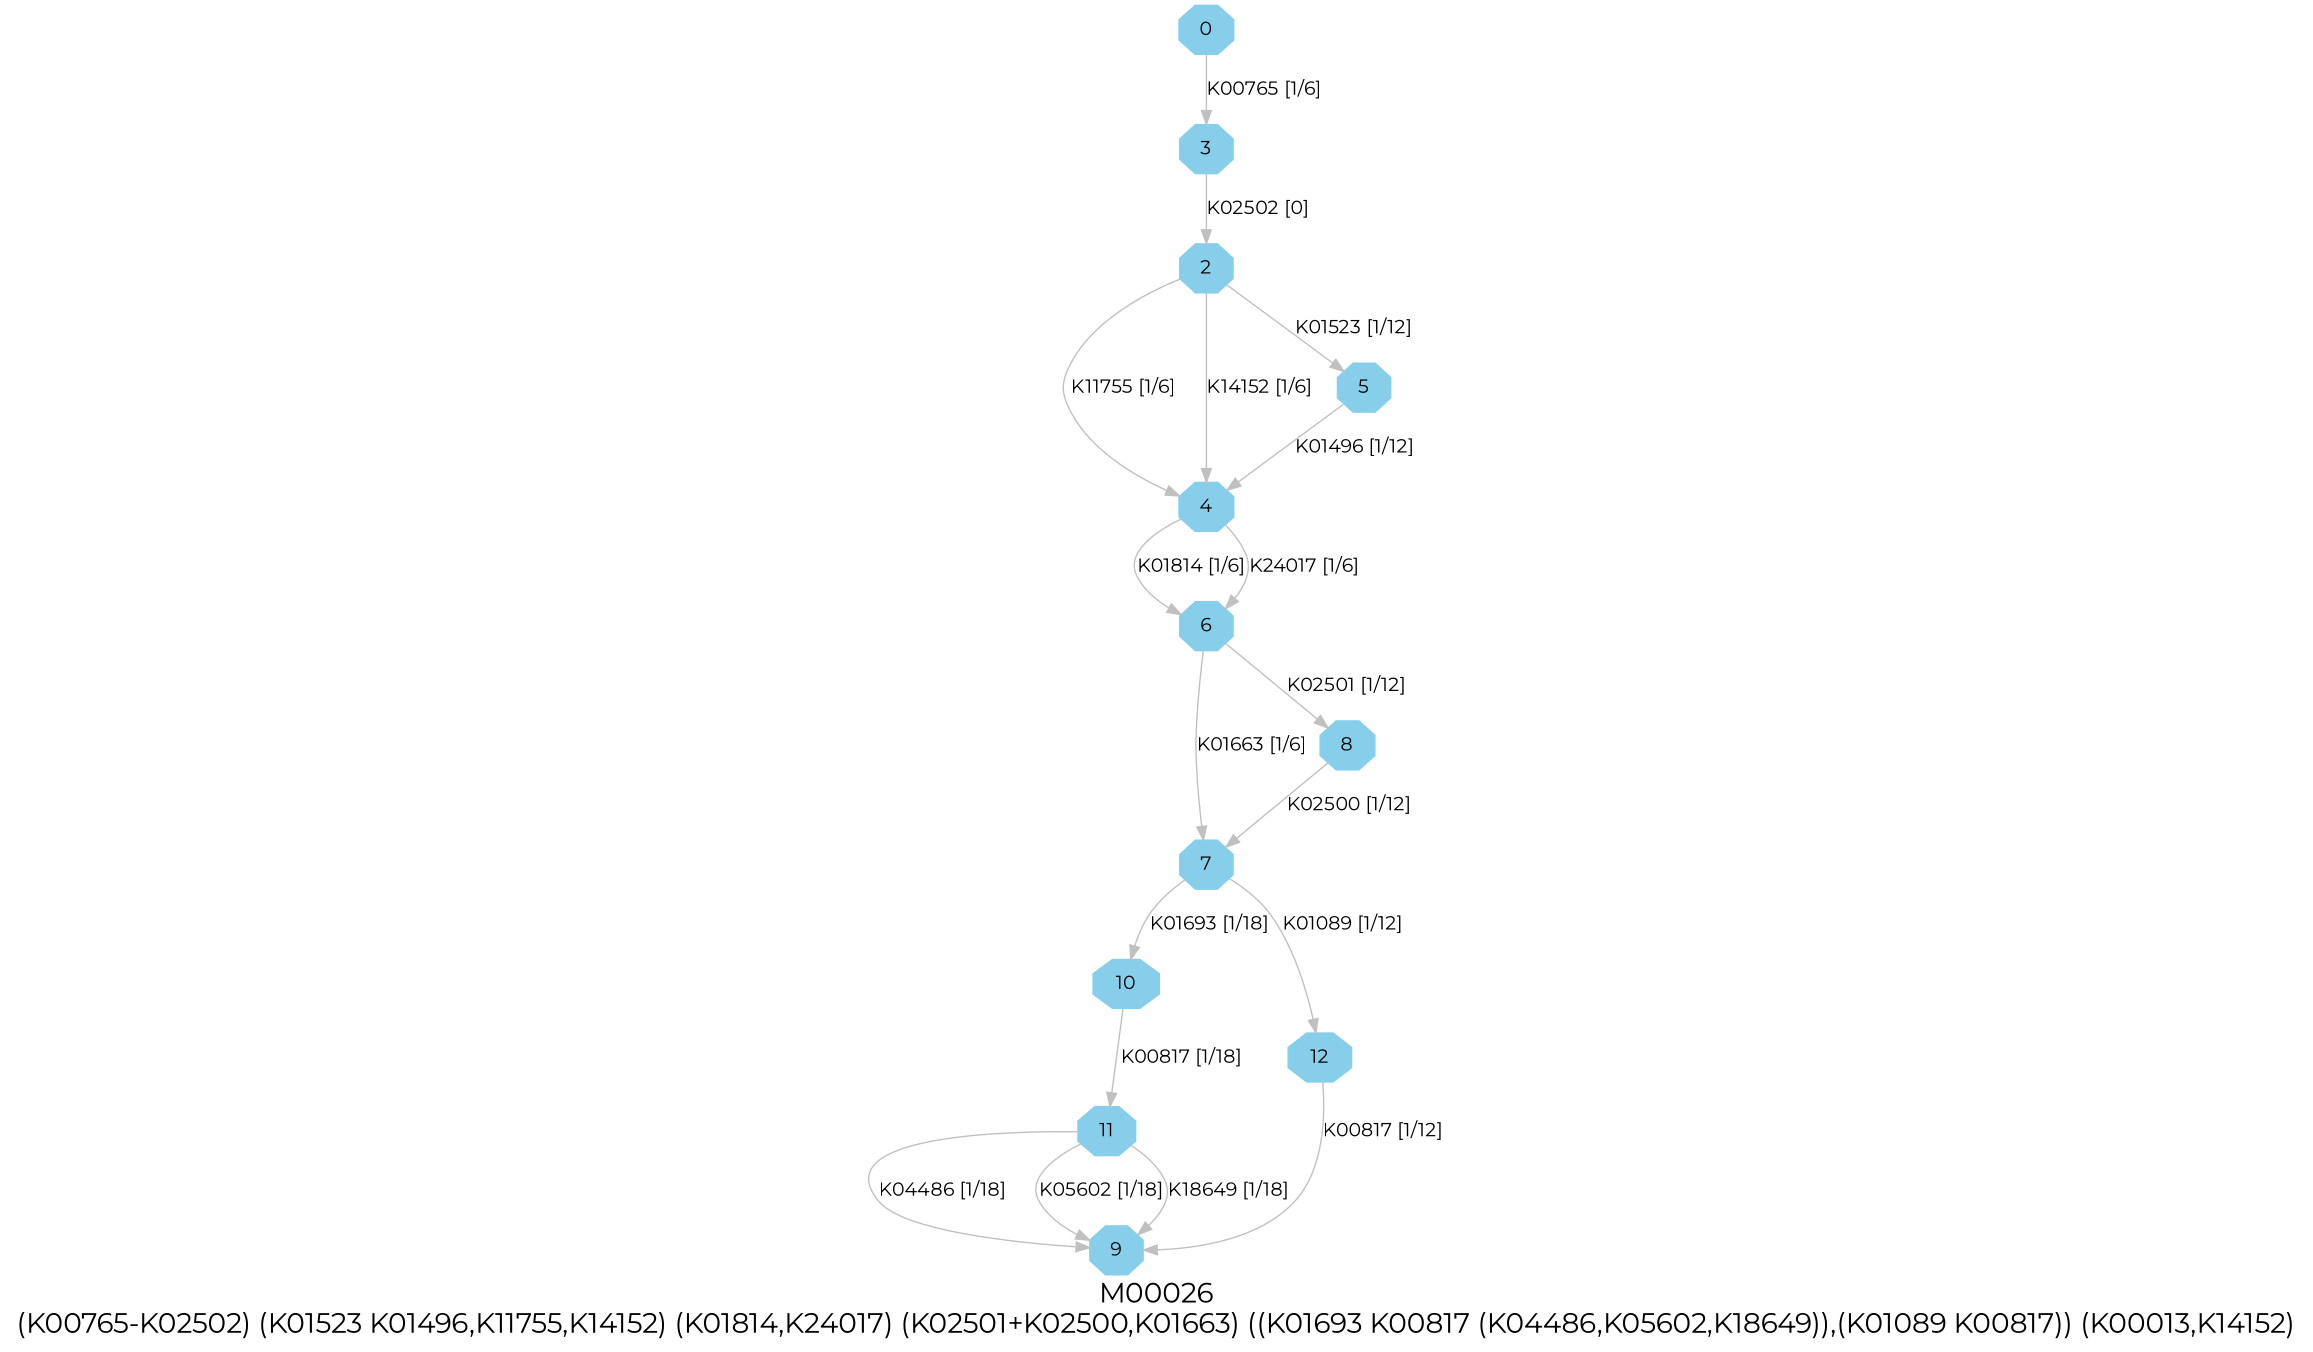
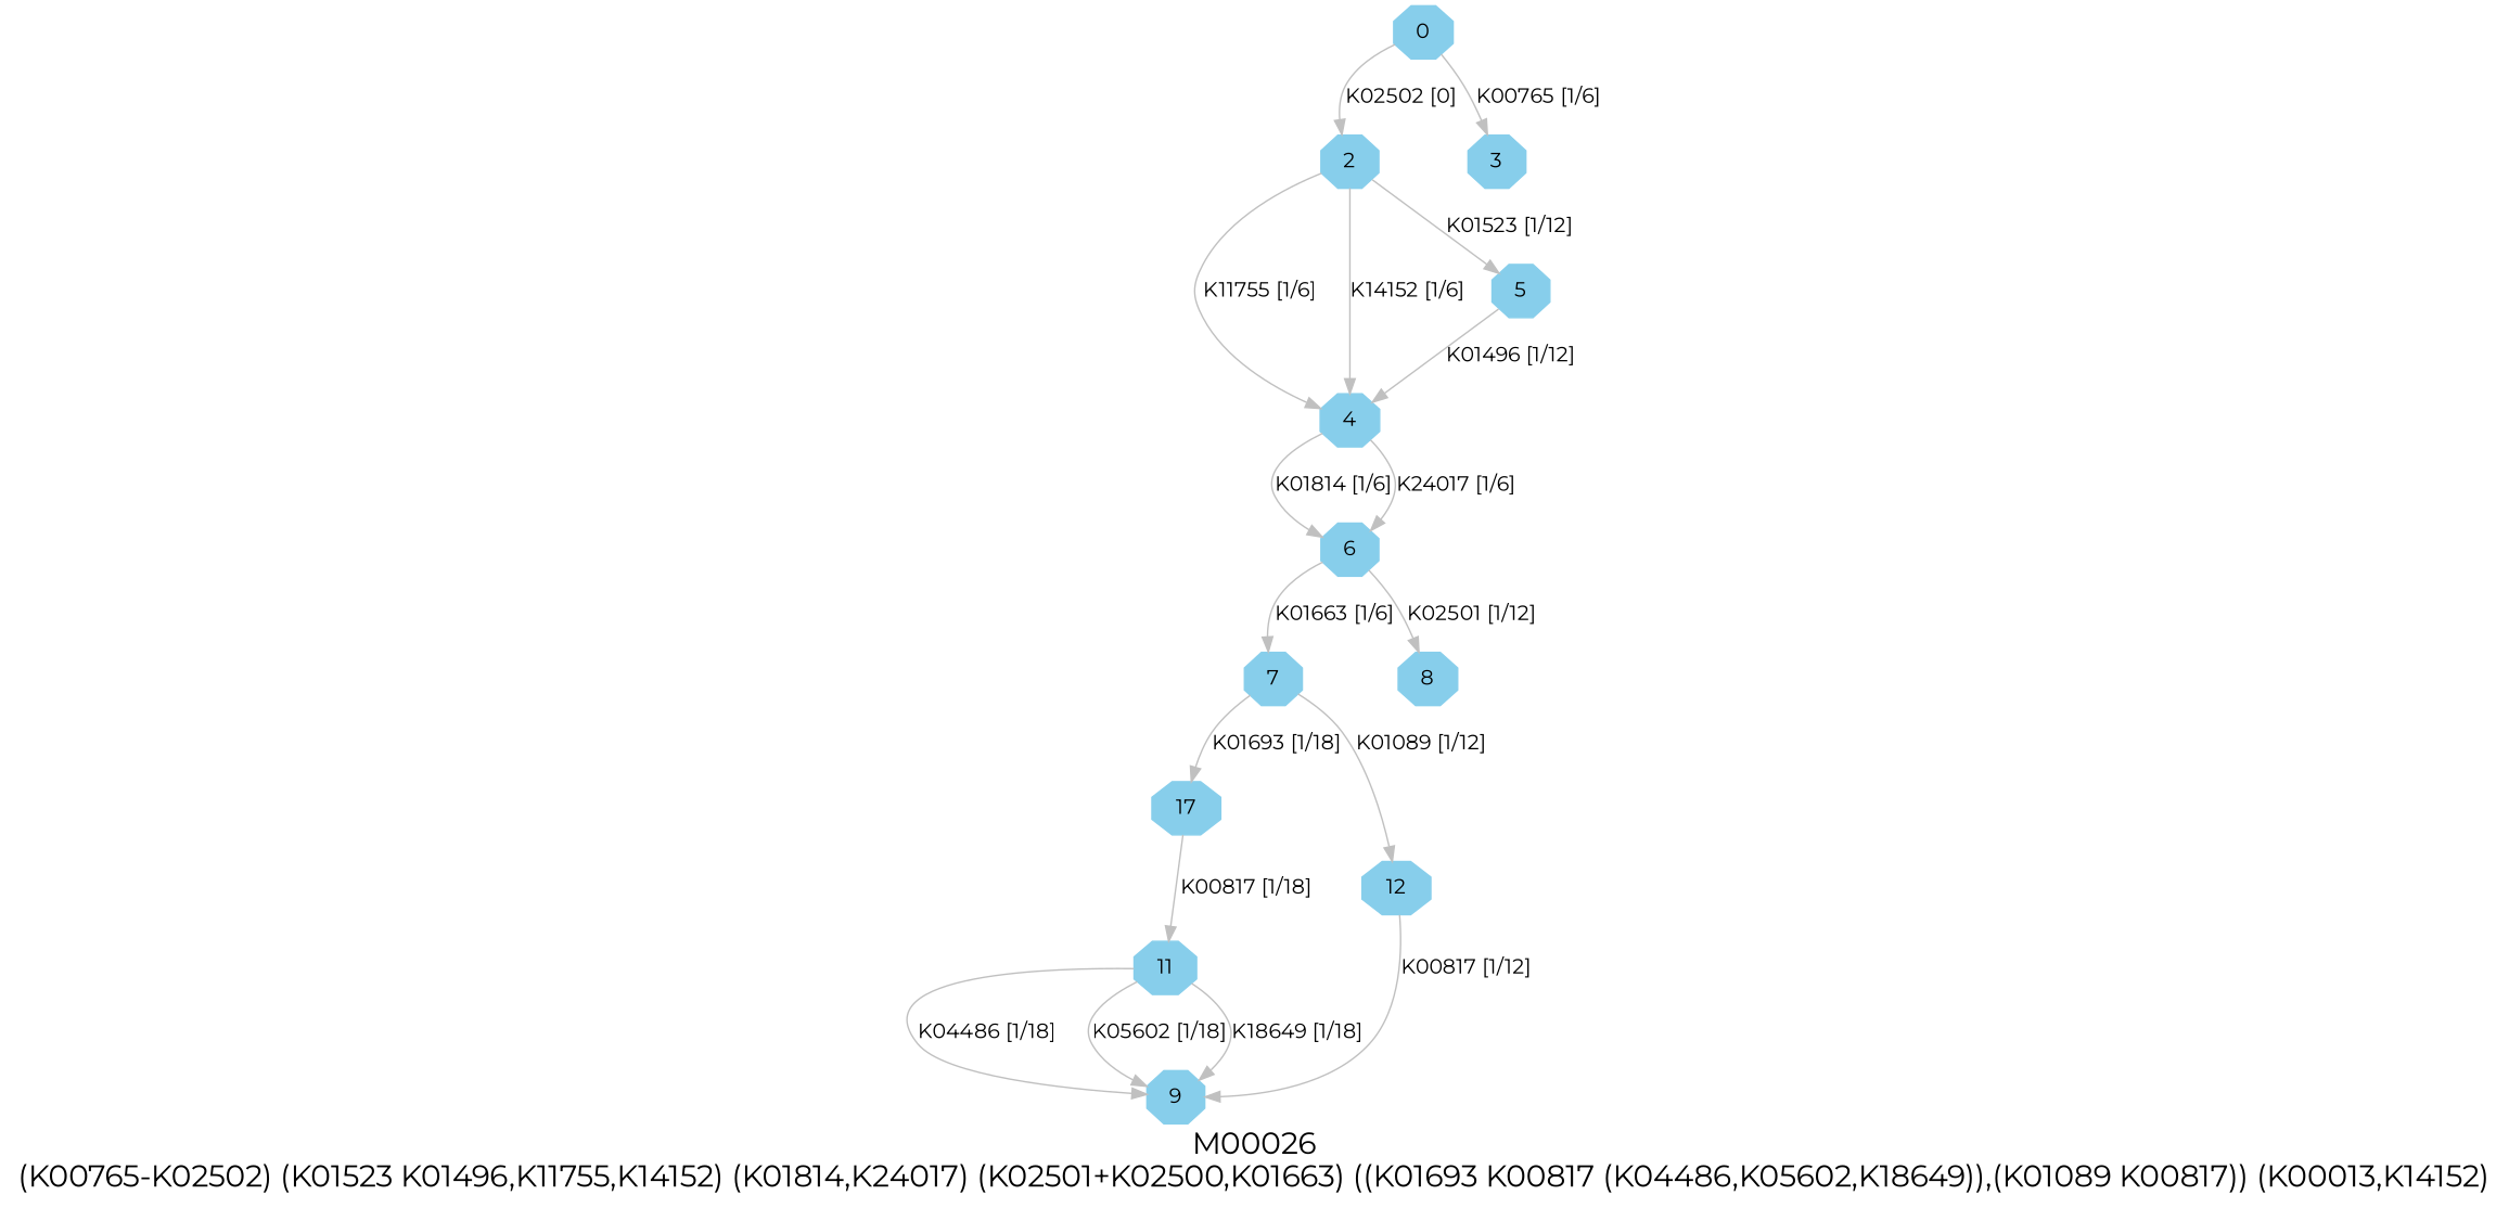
  digraph {
    fontname=Montserrat
    fontsize=20
    label="M00026\n(K00765-K02502) (K01523 K01496,K11755,K14152) (K01814,K24017) (K02501+K02500,K01663) ((K01693 K00817 (K04486,K05602,K18649)),(K01089 K00817)) (K00013,K14152)"
    node [color=skyblue fontname=Montserrat shape=octagon style=filled]
    edge [color=grey fontname=Montserrat]
    0 [height=.3 width=.3]
    2 [height=.3 width=.3]
    3 [height=.3 width=.3]
    4 [height=.3 width=.3]
    5 [height=.3 width=.3]
    6 [height=.3 width=.3]
    7 [height=.3 width=.3]
    8 [height=.3 width=.3]
    9 [height=.3 width=.3]
-   10 [height=.3 width=.3]
+   10 [height=.3 width=.3 label=17]
    11 [height=.3 width=.3]
    12 [height=.3 width=.3]
    subgraph sub_1 {
      0
      2
      3
      4
      5
      6
      7
      8
      9
      10
      11
      12
    }
    0 -> 3 [label="K00765 [1/6]"]
    2 -> 4 [label="K11755 [1/6]"]
    2 -> 4 [label="K14152 [1/6]"]
    2 -> 5 [label="K01523 [1/12]"]
-   3 -> 2 [label="K02502 [0]"]
+   0 -> 2 [label="K02502 [0]"]
    4 -> 6 [label="K01814 [1/6]"]
    4 -> 6 [label="K24017 [1/6]"]
    5 -> 4 [label="K01496 [1/12]"]
    6 -> 7 [label="K01663 [1/6]"]
    6 -> 8 [label="K02501 [1/12]"]
    7 -> 10 [label="K01693 [1/18]"]
    7 -> 12 [label="K01089 [1/12]"]
-   8 -> 7 [label="K02500 [1/12]"]
    10 -> 11 [label="K00817 [1/18]"]
    11 -> 9 [label="K04486 [1/18]"]
    11 -> 9 [label="K05602 [1/18]"]
    11 -> 9 [label="K18649 [1/18]"]
    12 -> 9 [label="K00817 [1/12]"]
  }
